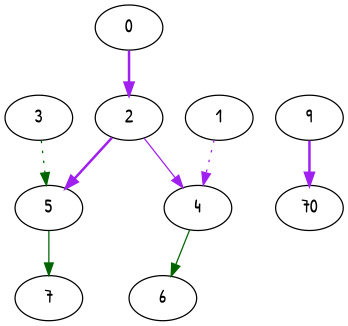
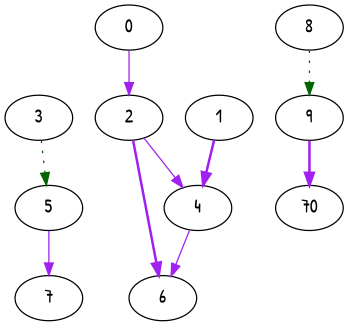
  digraph {
    fontname="Patrick Hand"
    node [fontname="Patrick Hand"]
    edge [color=purple fontname="Patrick Hand" style=solid]
    5
    7
    3
+   8
    9
    4
    6
    1
    n9 [label=70]
    2
    0
-   5 -> 7 [color=darkgreen]
+   5 -> 7
    3 -> 5 [color=darkgreen style=dotted]
+   8 -> 9 [color=darkgreen style=dotted]
    9 -> n9 [style=bold]
-   4 -> 6 [color=darkgreen]
-   1 -> 4 [style=dotted]
-   2 -> 5 [style=bold]
+   4 -> 6
+   1 -> 4 [style=bold]
+   2 -> 6 [style=bold]
    2 -> 4
-   0 -> 2 [style=bold]
+   0 -> 2
  }
